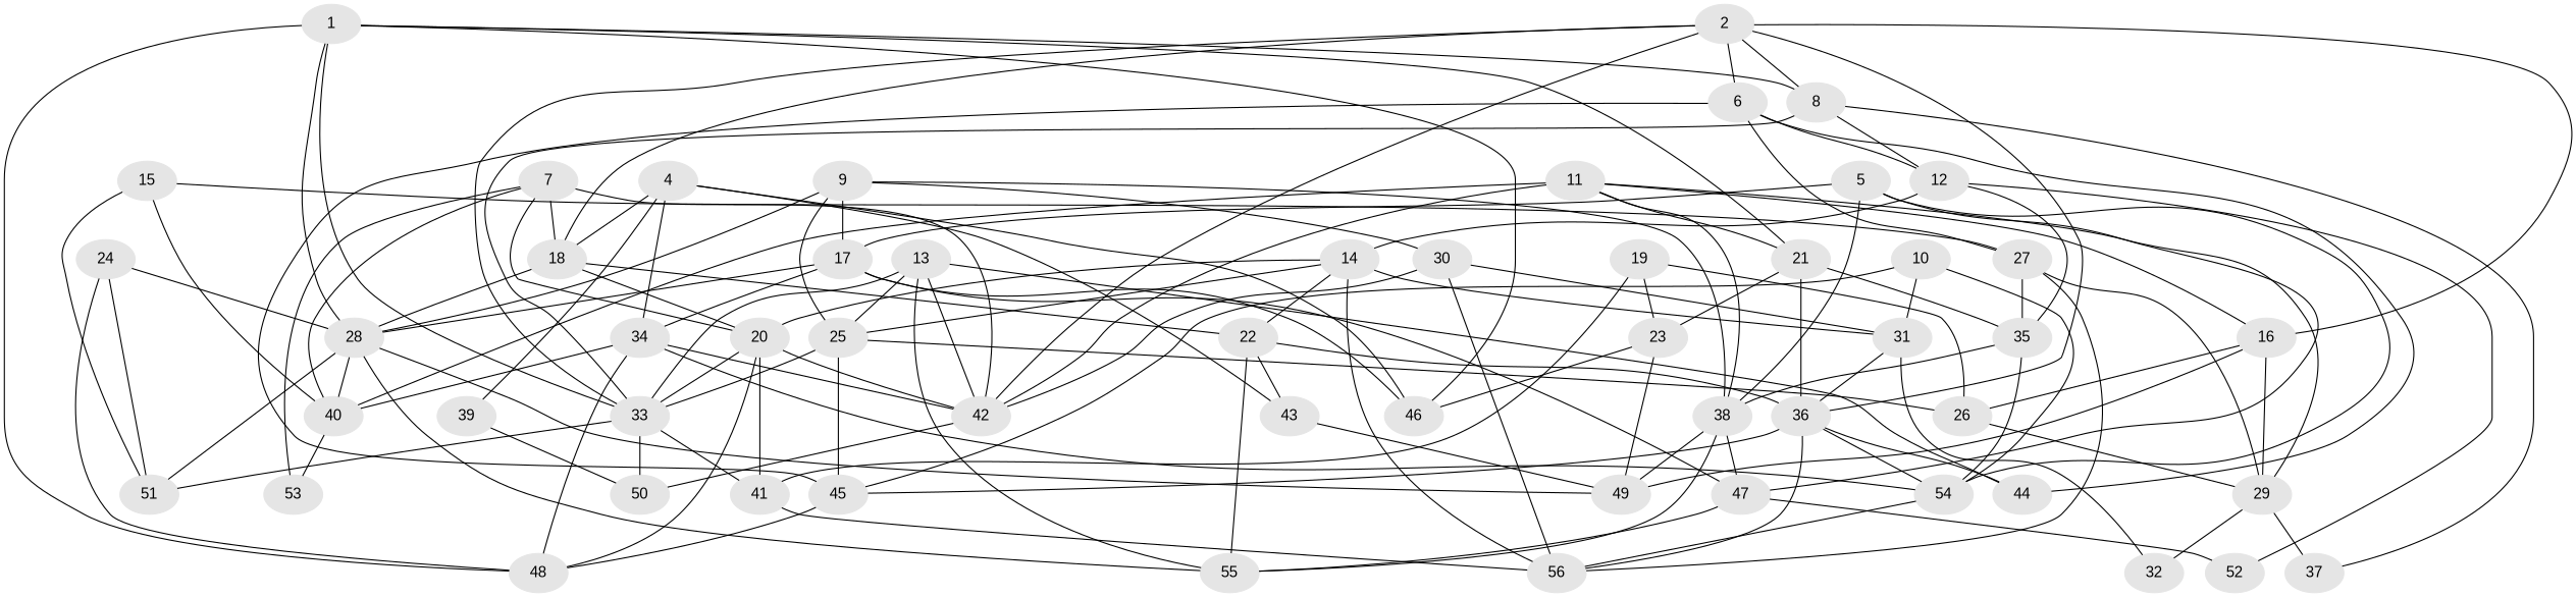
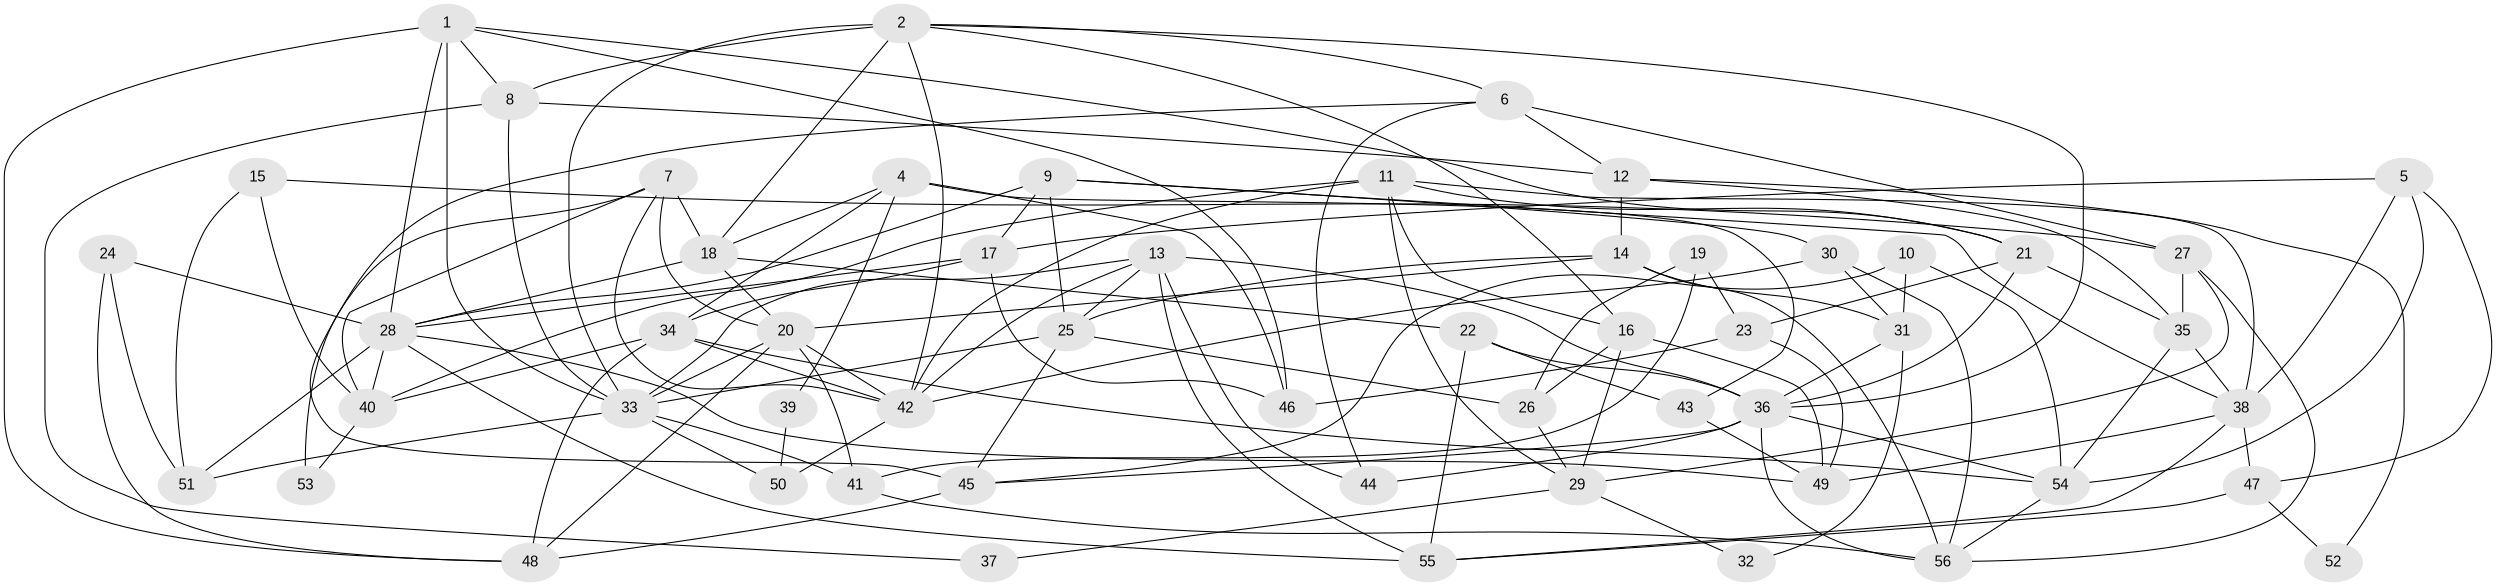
  graph {
    fontname="Liberation Sans"
    node [color=gray90 fontname="Liberation Sans" style=filled]
    edge [fontname="Liberation Sans" weight=1.0]
    1
    8
    21
    28
    33
    46
    48
    12
    37
    36
    35
    23
    40
    55
    51
    49
    41
    50
    2
    6
    16
    18
    42
    27
    44
    45
    29
    26
    20
    22
    54
    56
    31
    32
    38
    4
    34
    39
    43
    5
    17
    47
    52
    14
    7
    53
    9
    25
    30
    10
    11
    13
    15
    19
    24
    1 -- 8
    1 -- 21
    1 -- 28
    1 -- 33
    1 -- 46
    1 -- 48 [weight=2.0]
    8 -- 33
    8 -- 12
    8 -- 37
    21 -- 36
    21 -- 35
    21 -- 23
    28 -- 40
    28 -- 55
    28 -- 51
    28 -- 49
    33 -- 51
    33 -- 41 [weight=2.0]
    33 -- 50
    12 -- 35
    12 -- 52
    12 -- 14
    36 -- 44
    36 -- 45
    36 -- 54
    36 -- 56
    35 -- 54 [weight=2.0]
    35 -- 38
    23 -- 46
    23 -- 49
    40 -- 53
    41 -- 56
    2 -- 8
    2 -- 33
    2 -- 36
    2 -- 6
    2 -- 16
    2 -- 18 [weight=2.0]
    2 -- 42
    6 -- 12
    6 -- 27
    6 -- 44
    6 -- 45
    16 -- 49 [weight=2.0]
    16 -- 29
    16 -- 26
    18 -- 28
    18 -- 20
    18 -- 22
    42 -- 50
    27 -- 35 [weight=2.0]
    27 -- 29
    27 -- 56
    45 -- 48 [weight=2.0]
    29 -- 37
    29 -- 32
    26 -- 29
    20 -- 33
    20 -- 48
    20 -- 41
    20 -- 42
    22 -- 36
    22 -- 55
    22 -- 43
    54 -- 56
    31 -- 36
    31 -- 32
    38 -- 55
    38 -- 49
    38 -- 47
    4 -- 46
    4 -- 18
    4 -- 34
    4 -- 39
    4 -- 43
    34 -- 48
    34 -- 40
    34 -- 42
    34 -- 54
    39 -- 50
    43 -- 49
    5 -- 54
    5 -- 38
    5 -- 17
    5 -- 47
    17 -- 28
    17 -- 46
    17 -- 34
-   17 -- 47
    47 -- 55
    47 -- 52
    14 -- 20
-   14 -- 22
    14 -- 56 [weight=2.0]
    14 -- 31
    14 -- 25
    7 -- 40
    7 -- 18 [weight=2.0]
    7 -- 42 [weight=2.0]
    7 -- 20
    7 -- 53
    9 -- 28
    9 -- 38
    9 -- 17
    9 -- 25
    9 -- 30
    25 -- 33
    25 -- 45
    25 -- 26
    30 -- 42
    30 -- 56
    30 -- 31
    10 -- 45
    10 -- 54
    10 -- 31
    11 -- 21
    11 -- 40
    11 -- 16
    11 -- 42
    11 -- 29
    11 -- 38
    13 -- 33
+   13 -- 36
    13 -- 55
    13 -- 42
    13 -- 44
    13 -- 25
    15 -- 40
    15 -- 51
    15 -- 27
    19 -- 23
    19 -- 41
    19 -- 26
    24 -- 28
    24 -- 48
    24 -- 51
  }
